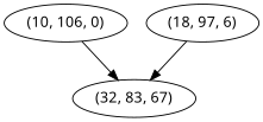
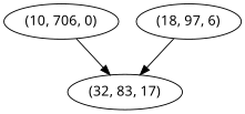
  digraph {
    fontname="Noto Sans"
    node [fontname="Noto Sans"]
    edge [fontname="Noto Sans"]
-   "(10, 106, 0)"
-   "(32, 83, 17)" [label="(32, 83, 67)"]
+   "(10, 106, 0)" [label="(10, 706, 0)"]
+   "(32, 83, 17)"
    "(18, 97, 6)"
    "(10, 106, 0)" -> "(32, 83, 17)"
    "(18, 97, 6)" -> "(32, 83, 17)"
  }
